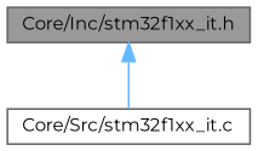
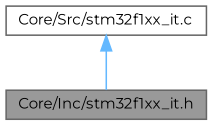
  digraph {
    fontname=Montserrat
    node [fontname=Montserrat fontsize=10 shape=box style=filled]
    n1 [color=gray40 fillcolor=grey60 fontcolor=black height=0.2 label="Core/Inc/stm32f1xx_it.h" width=0.4]
    n2 [color=grey40 fillcolor=white height=0.2 label="Core/Src/stm32f1xx_it.c" width=0.4]
-   n1 -> n2 [color=steelblue1 dir=back fontname=Montserrat fontsize=10 labelfontname=Helvetica labelfontsize=10 style=solid]
+   n2 -> n1 [color=steelblue1 dir=back fontname=Montserrat fontsize=10 labelfontname=Helvetica labelfontsize=10 style=solid]
  }
